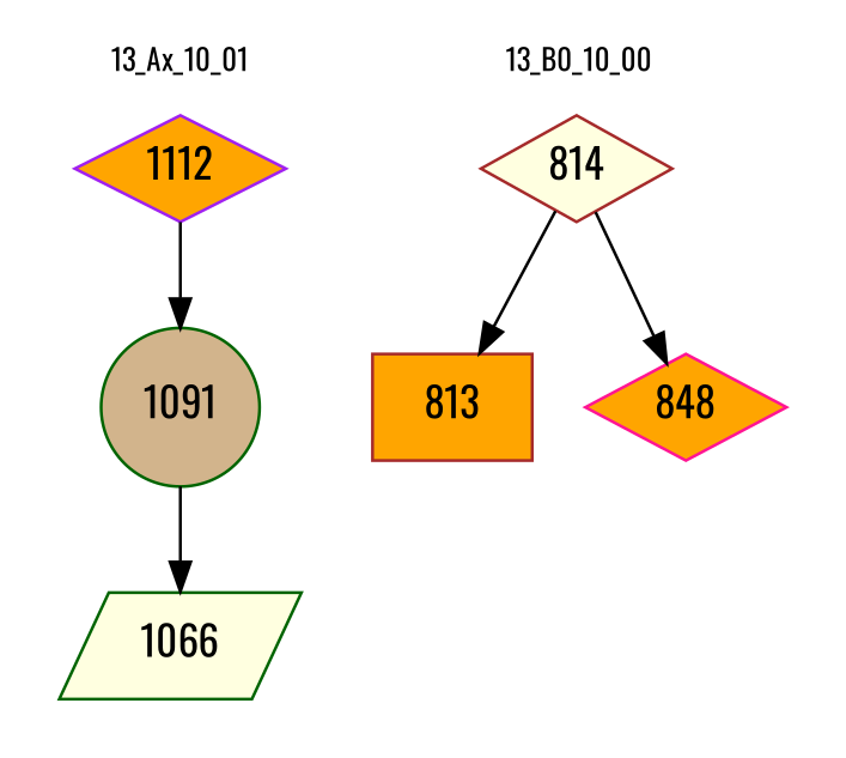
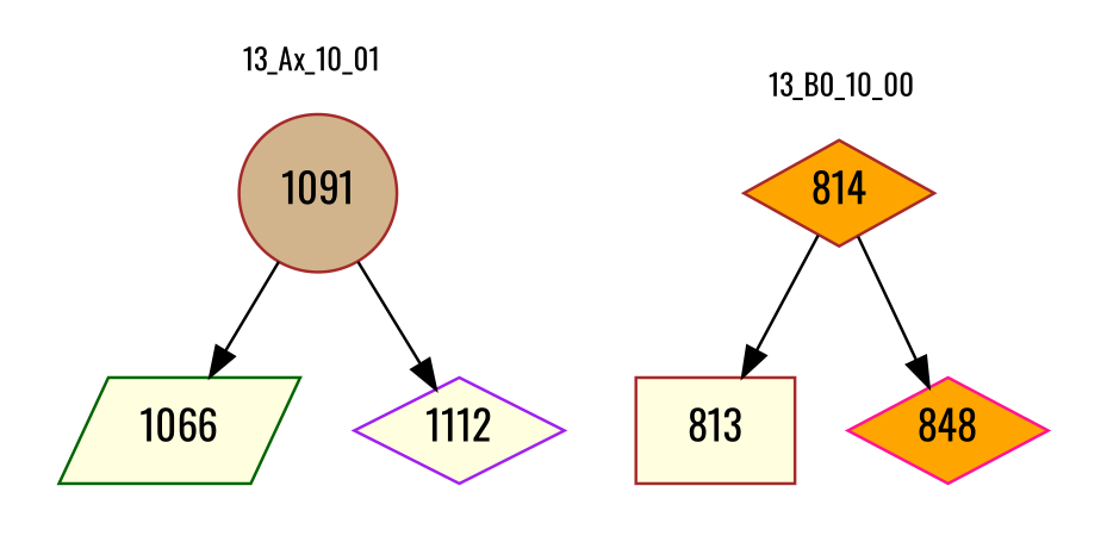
  digraph {
    fontname=Oswald
    node [color=darkgreen fillcolor=lightyellow fontname=Oswald shape=diamond style=filled]
    edge [color=black fontname=Oswald]
-   n1 [fillcolor=tan label=1091 shape=circle]
+   n1 [color=brown fillcolor=tan label=1091 shape=circle]
    n2 [label=1066 shape=parallelogram]
-   n3 [color=purple fillcolor=orange label=1112]
-   n4 [color=brown label=814]
-   n5 [color=brown fillcolor=orange label=813 shape=box]
+   n3 [color=purple label=1112]
+   n4 [color=brown fillcolor=orange label=814]
+   n5 [color=brown label=813 shape=box]
    n6 [color=deeppink fillcolor=orange label=848]
    subgraph cluster_1 {
      color=white
      fontsize=10
      label="13_Ax_10_01"
      n1
      n2
      n3
    }
    subgraph cluster_2 {
      color=white
      fontsize=10
      label="13_B0_10_00"
      n4
      n5
      n6
    }
    n1 -> n2
-   n3 -> n1
+   n1 -> n3
    n4 -> n5
    n4 -> n6
  }
